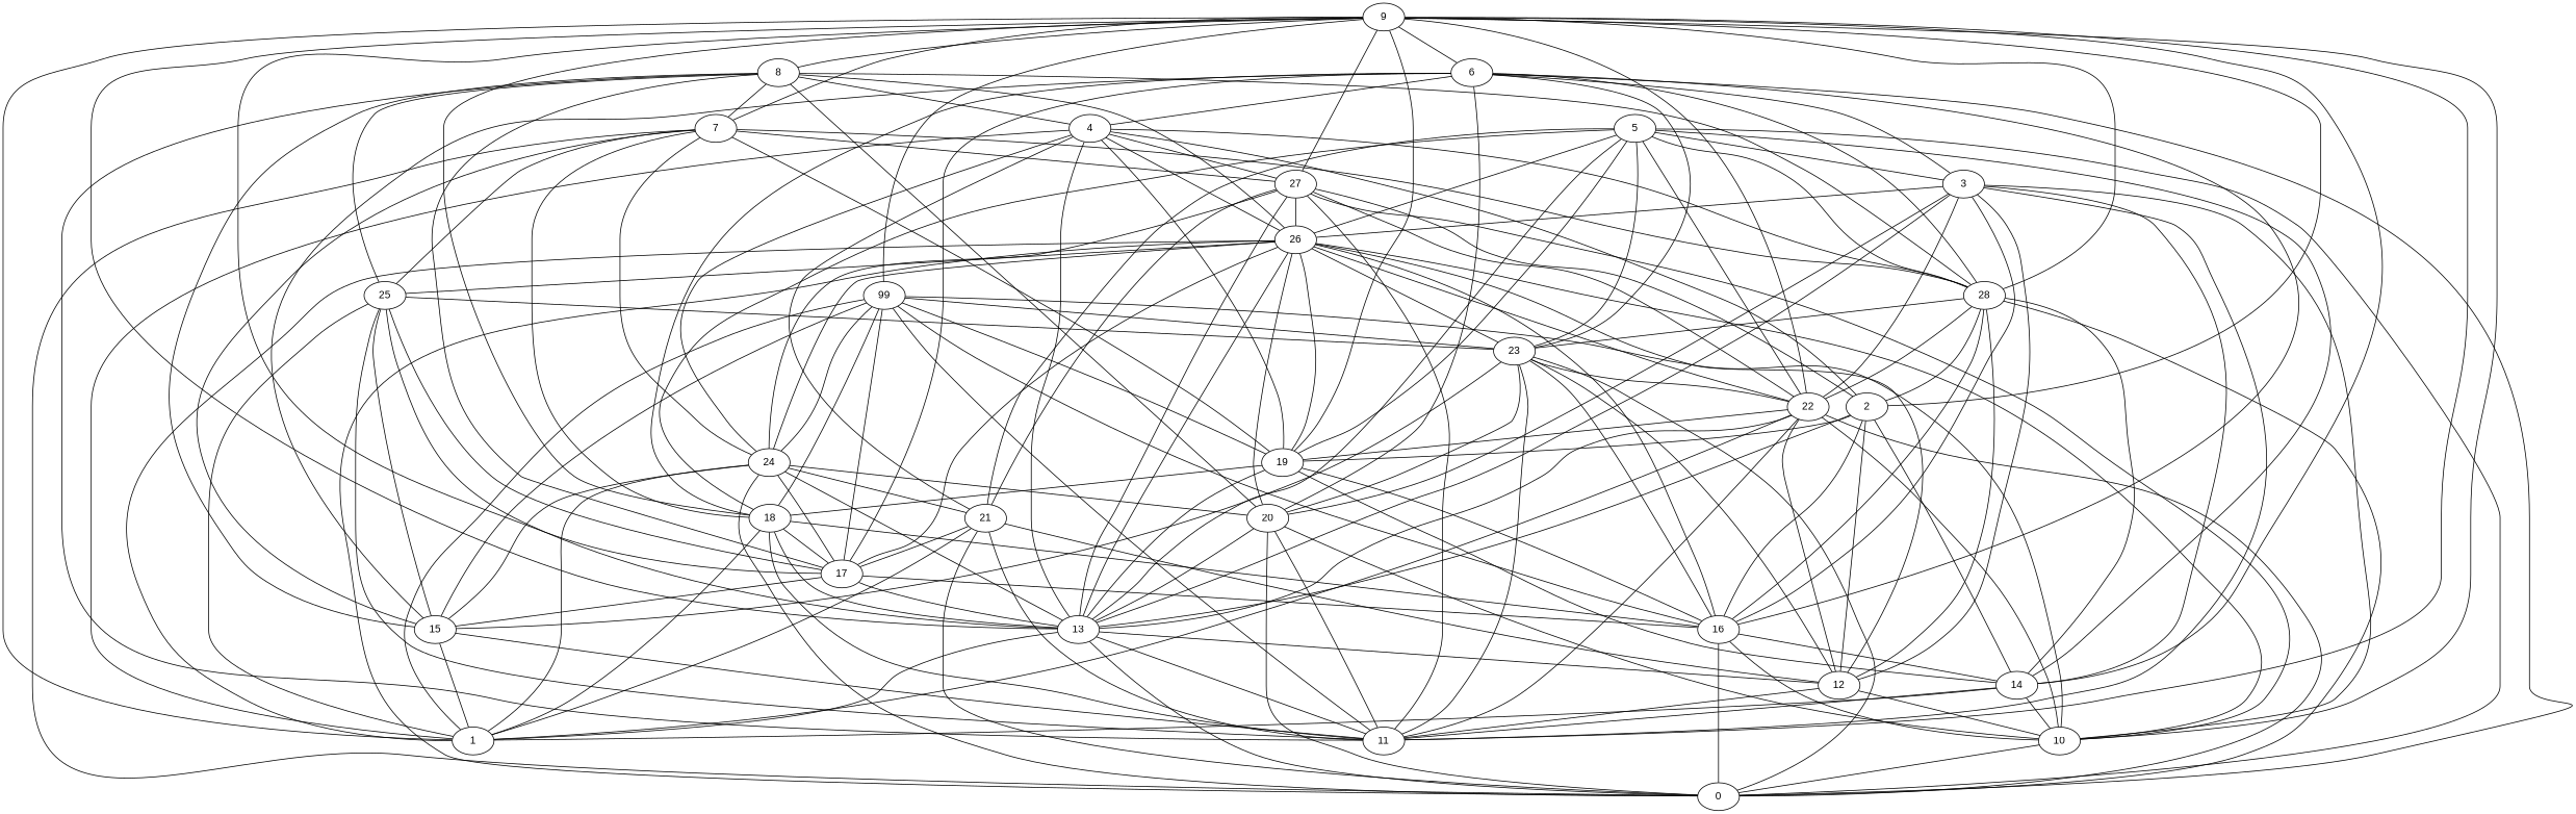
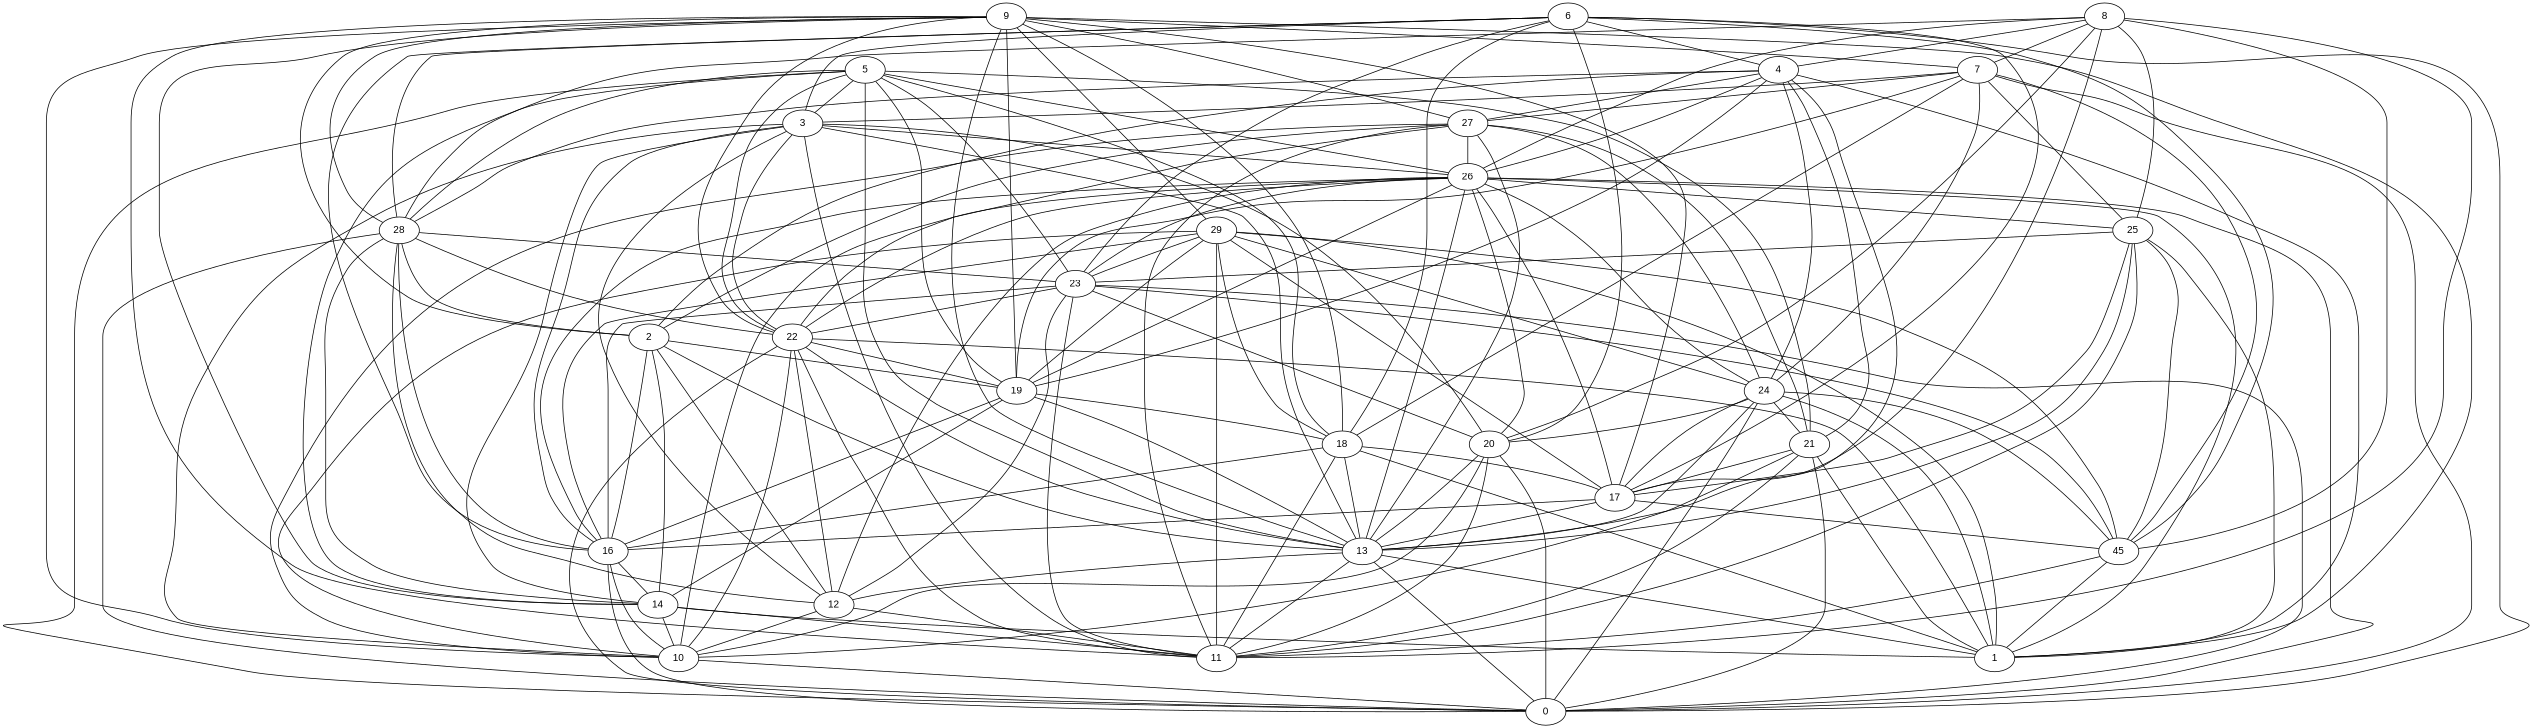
  digraph {
    fontname="Liberation Sans"
    node [fontname="Liberation Sans"]
    edge [color=black dir=none fontname="Liberation Sans"]
    4
    27
    19
    1
    24
    13
    2
    26
    28
    21
    11
    10
    22
    14
    18
    16
    17
    20
-   15
+   15 [label=45]
    0
    25
    23
    12
    9
-   29 [label=99]
+   29
    8
    7
    6
    3
    5
    subgraph sub_1 {
      4
      27
      19
      1
      24
      13
      2
      26
      28
      21
      11
      10
      22
      14
      18
      16
      17
      20
      15
      0
      25
      23
      12
      9
      29
      8
      7
      6
      3
      5
    }
    4 -> 27
    4 -> 19
    4 -> 1
    4 -> 24
    4 -> 13
    4 -> 2
    4 -> 26
    4 -> 28
    4 -> 21
    27 -> 24
    27 -> 13
    27 -> 2
    27 -> 26
    27 -> 21
    27 -> 11
    27 -> 10
    27 -> 22
    19 -> 13
    19 -> 14
    19 -> 18
    19 -> 16
    24 -> 1
    24 -> 13
    24 -> 21
    24 -> 17
    24 -> 20
    24 -> 15
    24 -> 0
    13 -> 1
    13 -> 11
    13 -> 0
    13 -> 12
    2 -> 19
    2 -> 13
    2 -> 14
    2 -> 16
    2 -> 12
    26 -> 19
    26 -> 1
    26 -> 24
    26 -> 13
    26 -> 10
    26 -> 22
    26 -> 16
    26 -> 17
    26 -> 20
    26 -> 0
    26 -> 25
    26 -> 23
    26 -> 12
    28 -> 2
    28 -> 22
    28 -> 14
    28 -> 16
    28 -> 0
    28 -> 23
    28 -> 12
    21 -> 1
    21 -> 11
-   21 -> 12
+   21 -> 10
    21 -> 17
    21 -> 0
    10 -> 0
    22 -> 19
    22 -> 1
    22 -> 13
    22 -> 11
    22 -> 10
    22 -> 0
    22 -> 12
    14 -> 1
    14 -> 11
    14 -> 10
    18 -> 1
    18 -> 13
    18 -> 11
    18 -> 16
    18 -> 17
    16 -> 10
    16 -> 14
    16 -> 0
    17 -> 13
    17 -> 16
    17 -> 15
    20 -> 13
    20 -> 11
    20 -> 10
    20 -> 0
    15 -> 1
    15 -> 11
    25 -> 1
    25 -> 13
    25 -> 11
    25 -> 17
    25 -> 15
    25 -> 23
    23 -> 11
    23 -> 22
    23 -> 16
    23 -> 20
    23 -> 15
    23 -> 0
    23 -> 12
    12 -> 11
    12 -> 10
    9 -> 27
    9 -> 19
    9 -> 1
    9 -> 13
    9 -> 2
    9 -> 28
    9 -> 11
    9 -> 10
    9 -> 22
    9 -> 14
    9 -> 18
    9 -> 17
    9 -> 29
-   9 -> 8
    9 -> 7
-   9 -> 6
    29 -> 19
    29 -> 1
    29 -> 24
    29 -> 11
    29 -> 10
    29 -> 18
    29 -> 16
    29 -> 17
    29 -> 15
    29 -> 23
    8 -> 4
    8 -> 26
    8 -> 28
    8 -> 11
    8 -> 17
    8 -> 20
    8 -> 15
    8 -> 25
    8 -> 7
    7 -> 27
    7 -> 19
    7 -> 24
-   7 -> 28
+   7 -> 3
    7 -> 18
    7 -> 15
    7 -> 0
    7 -> 25
    6 -> 4
    6 -> 28
    6 -> 18
    6 -> 16
    6 -> 17
    6 -> 20
    6 -> 15
    6 -> 0
    6 -> 23
    6 -> 3
    3 -> 13
    3 -> 26
    3 -> 11
    3 -> 10
    3 -> 22
    3 -> 14
    3 -> 16
    3 -> 20
    3 -> 12
    5 -> 19
    5 -> 13
    5 -> 26
    5 -> 28
    5 -> 21
    5 -> 22
    5 -> 14
    5 -> 18
    5 -> 0
    5 -> 23
    5 -> 3
  }
